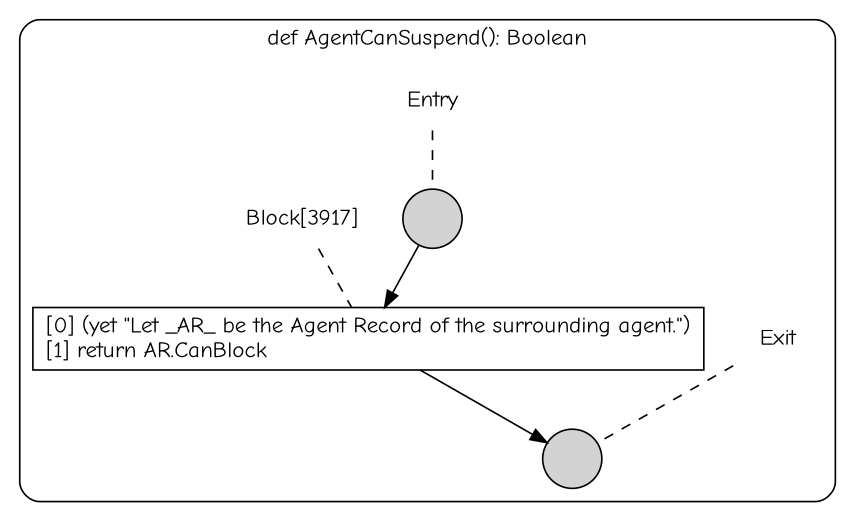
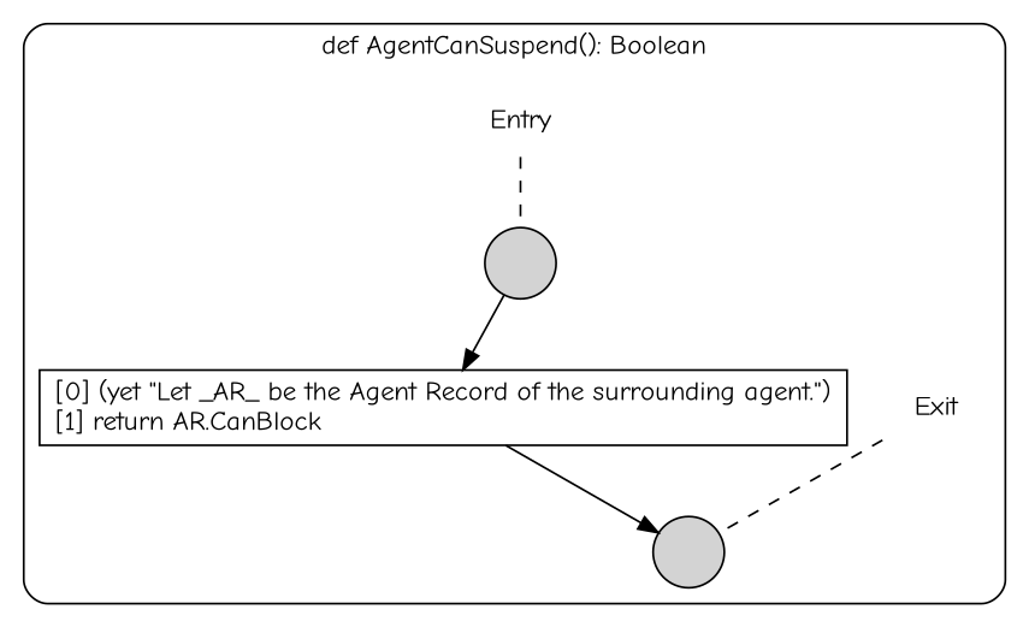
  digraph {
    fontname="Comic Neue"
    node [fontname="Comic Neue" shape=none]
    edge [arrowhead=none color=black fontname="Comic Neue" style=dashed]
    n1 [label=<<font color="black">Entry</font>>]
    n2 [color=black fillcolor=lightgrey label=" " shape=circle style=filled]
    n3 [color=black fillcolor=white label=<<font color="black">[0] (yet &quot;Let _AR_ be the Agent Record of the surrounding agent.&quot;)<BR ALIGN="LEFT"/>[1] return AR.CanBlock<BR ALIGN="LEFT"/></font>> shape=box style=filled]
    n4 [color=black fillcolor=lightgrey label=" " shape=circle style=filled]
    n5 [label=<<font color="black">Exit</font>>]
-   n6 [label=<<font color="black">Block[3917]</font>>]
    subgraph cluster_1 {
      label="def AgentCanSuspend(): Boolean"
      style=rounded
      n1
      n2
      n3
      n4
      n5
-     n6
    }
    n1 -> n2
    n2 -> n3 [arrowhead="" style=""]
    n3 -> n4 [arrowhead="" style=""]
    n5 -> n4
-   n6 -> n3
  }
